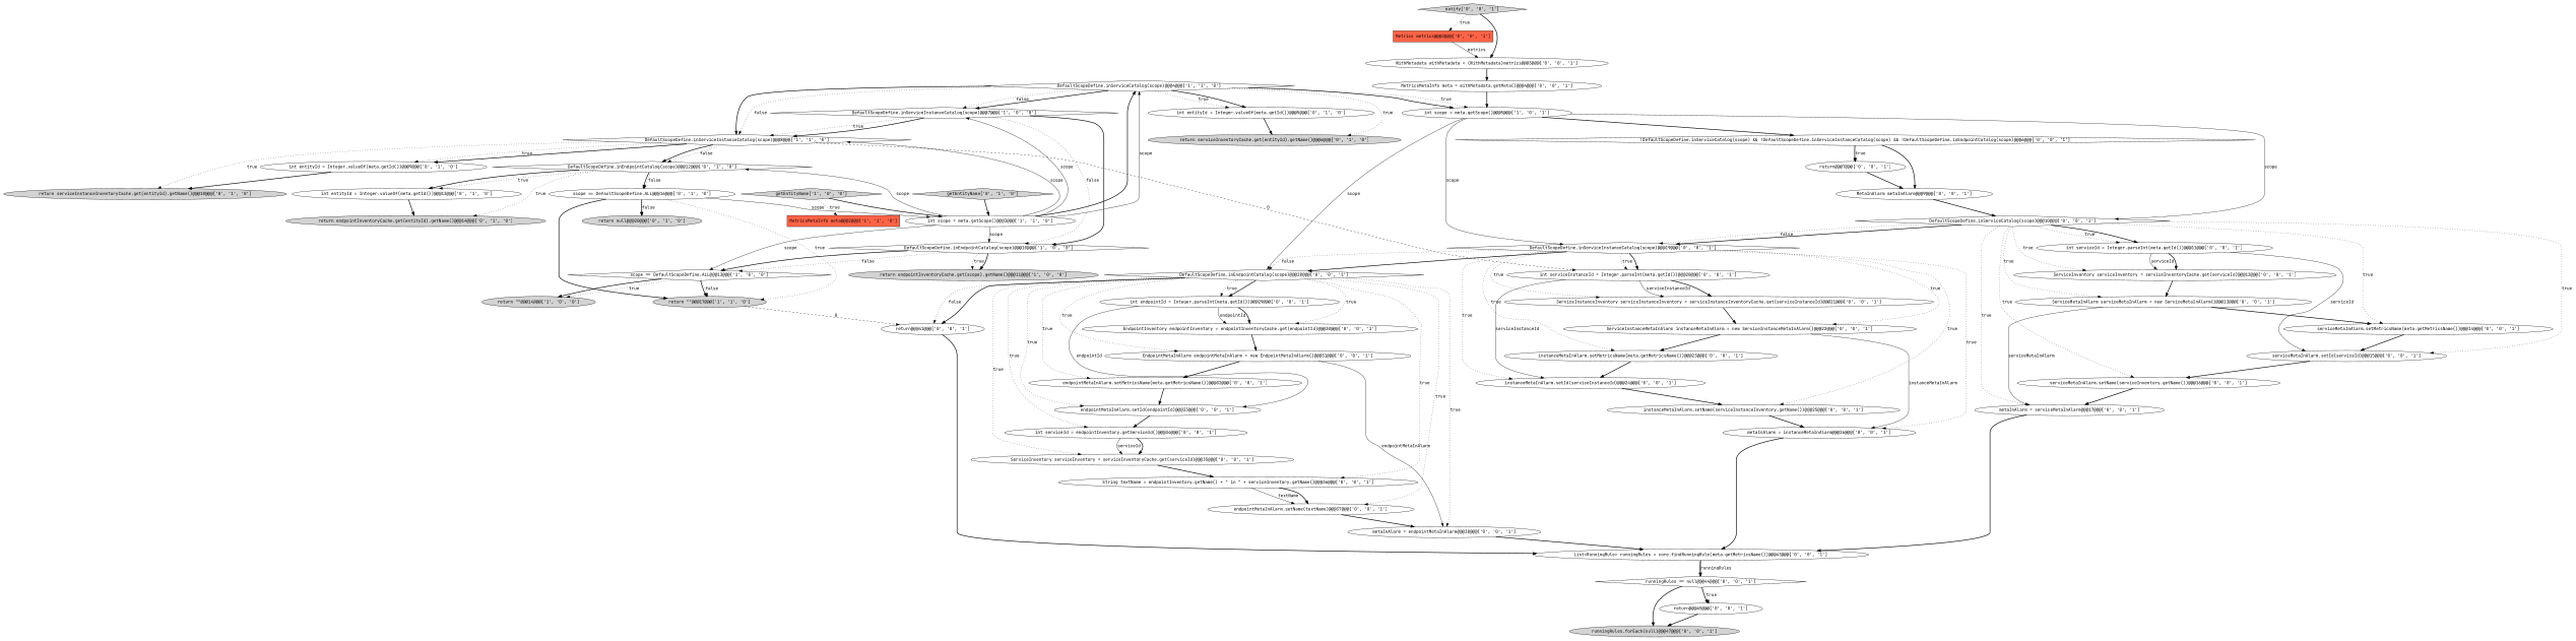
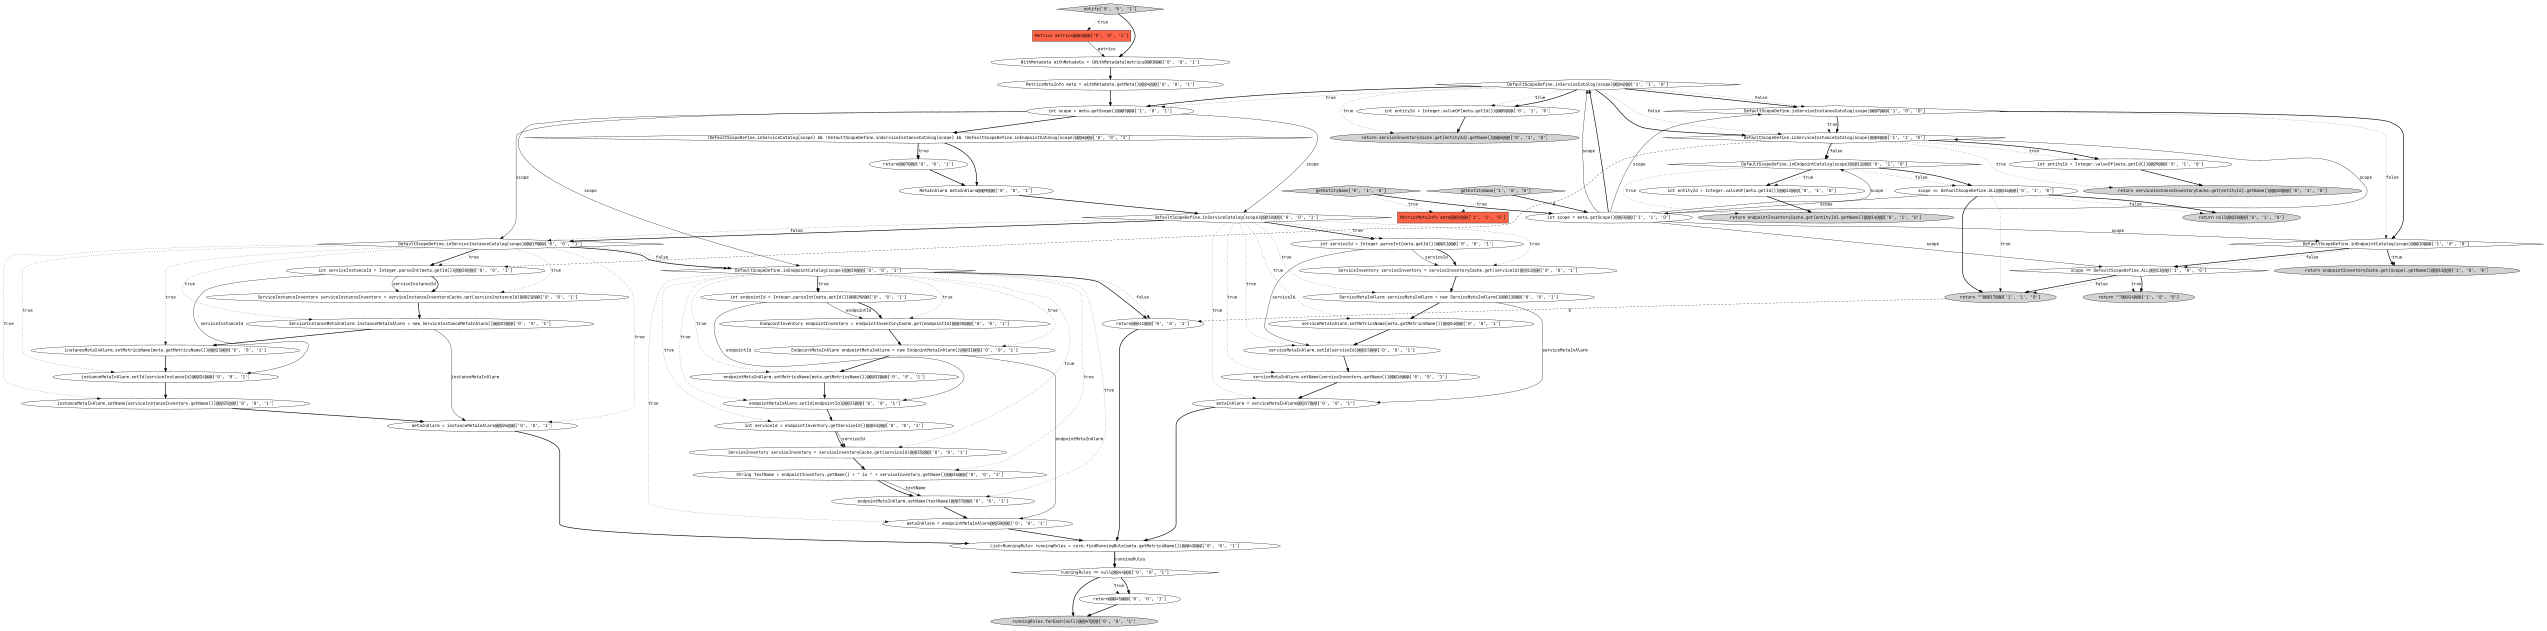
  digraph {
    fontname="JetBrains Mono"
    node [fillcolor=white fontname="JetBrains Mono" shape=ellipse style=filled]
    edge [fontname="JetBrains Mono" style=bold]
    n1 [label="DefaultScopeDefine.inServiceCatalog(scope)@@@4@@@['1', '1', '0']" shape=diamond]
    n2 [fillcolor=lightgray label="return serviceInventoryCache.get(entityId).getName()@@@6@@@['0', '1', '0']"]
    n3 [label="int scope = meta.getScope()@@@5@@@['1', '0', '1']"]
    n4 [label="int entityId = Integer.valueOf(meta.getId())@@@5@@@['0', '1', '0']"]
    n5 [label="DefaultScopeDefine.inServiceInstanceCatalog(scope)@@@7@@@['1', '0', '0']" shape=diamond]
    n6 [label="DefaultScopeDefine.inServiceInstanceCatalog(scope)@@@8@@@['1', '1', '0']" shape=diamond]
    n7 [label="!DefaultScopeDefine.inServiceCatalog(scope) && !DefaultScopeDefine.inServiceInstanceCatalog(scope) && !DefaultScopeDefine.inEndpointCatalog(scope)@@@6@@@['0', '0', '1']" shape=diamond]
    n8 [label="DefaultScopeDefine.inEndpointCatalog(scope)@@@28@@@['0', '0', '1']" shape=diamond]
    n9 [label="DefaultScopeDefine.inServiceInstanceCatalog(scope)@@@19@@@['0', '0', '1']" shape=diamond]
    n10 [label="DefaultScopeDefine.inServiceCatalog(scope)@@@10@@@['0', '0', '1']" shape=diamond]
    n11 [label="DefaultScopeDefine.inEndpointCatalog(scope)@@@10@@@['1', '0', '0']" shape=diamond]
    n12 [label="int entityId = Integer.valueOf(meta.getId())@@@9@@@['0', '1', '0']"]
    n13 [fillcolor=lightgray label="return serviceInstanceInventoryCache.get(entityId).getName()@@@10@@@['0', '1', '0']"]
    n14 [label="int serviceInstanceId = Integer.parseInt(meta.getId())@@@20@@@['0', '0', '1']"]
    n15 [label="DefaultScopeDefine.inEndpointCatalog(scope)@@@12@@@['0', '1', '0']" shape=diamond]
    n16 [label="instanceMetaInAlarm.setMetricsName(meta.getMetricsName())@@@23@@@['0', '0', '1']"]
    n17 [label="instanceMetaInAlarm.setId(serviceInstanceId)@@@24@@@['0', '0', '1']"]
    n18 [label="instanceMetaInAlarm.setName(serviceInstanceInventory.getName())@@@25@@@['0', '0', '1']"]
    n19 [label="EndpointMetaInAlarm endpointMetaInAlarm = new EndpointMetaInAlarm()@@@31@@@['0', '0', '1']"]
    n20 [label="metaInAlarm = endpointMetaInAlarm@@@38@@@['0', '0', '1']"]
    n21 [label="endpointMetaInAlarm.setMetricsName(meta.getMetricsName())@@@32@@@['0', '0', '1']"]
    n22 [label="List<RunningRule> runningRules = core.findRunningRule(meta.getMetricsName())@@@43@@@['0', '0', '1']"]
    n23 [label="endpointMetaInAlarm.setId(endpointId)@@@33@@@['0', '0', '1']"]
    n24 [fillcolor=lightgray label="getEntityName['1', '0', '0']" shape=diamond]
    n25 [label="int scope = meta.getScope()@@@3@@@['1', '1', '0']"]
    n26 [fillcolor=tomato label="MetricsMetaInfo meta@@@2@@@['1', '1', '0']" shape=box]
    n27 [label="scope == DefaultScopeDefine.ALL@@@13@@@['1', '0', '0']" shape=diamond]
    n28 [label="runningRules == null@@@44@@@['0', '0', '1']" shape=diamond]
    n29 [label="ServiceInventory serviceInventory = serviceInventoryCache.get(serviceId)@@@35@@@['0', '0', '1']"]
    n30 [label="String textName = endpointInventory.getName() + \" in \" + serviceInventory.getName()@@@36@@@['0', '0', '1']"]
    n31 [label="endpointMetaInAlarm.setName(textName)@@@37@@@['0', '0', '1']"]
    n32 [label="ServiceInstanceMetaInAlarm instanceMetaInAlarm = new ServiceInstanceMetaInAlarm()@@@22@@@['0', '0', '1']"]
    n33 [label="metaInAlarm = instanceMetaInAlarm@@@26@@@['0', '0', '1']"]
    n34 [label="int endpointId = Integer.parseInt(meta.getId())@@@29@@@['0', '0', '1']"]
    n35 [label="EndpointInventory endpointInventory = endpointInventoryCache.get(endpointId)@@@30@@@['0', '0', '1']"]
    n36 [label="int serviceId = endpointInventory.getServiceId()@@@34@@@['0', '0', '1']"]
    n37 [label="MetaInAlarm metaInAlarm@@@9@@@['0', '0', '1']"]
    n38 [label="return@@@7@@@['0', '0', '1']"]
    n39 [label="return@@@41@@@['0', '0', '1']"]
    n40 [label="ServiceInstanceInventory serviceInstanceInventory = serviceInstanceInventoryCache.get(serviceInstanceId)@@@21@@@['0', '0', '1']"]
    n41 [label="ServiceInventory serviceInventory = serviceInventoryCache.get(serviceId)@@@12@@@['0', '0', '1']"]
    n42 [label="ServiceMetaInAlarm serviceMetaInAlarm = new ServiceMetaInAlarm()@@@13@@@['0', '0', '1']"]
    n43 [label="serviceMetaInAlarm.setId(serviceId)@@@15@@@['0', '0', '1']"]
    n44 [label="serviceMetaInAlarm.setName(serviceInventory.getName())@@@16@@@['0', '0', '1']"]
    n45 [label="serviceMetaInAlarm.setMetricsName(meta.getMetricsName())@@@14@@@['0', '0', '1']"]
    n46 [label="metaInAlarm = serviceMetaInAlarm@@@17@@@['0', '0', '1']"]
    n47 [label="int serviceId = Integer.parseInt(meta.getId())@@@11@@@['0', '0', '1']"]
    n48 [fillcolor=lightgray label="return endpointInventoryCache.get(scope).getName()@@@11@@@['1', '0', '0']"]
    n49 [fillcolor=lightgray label="runningRules.forEach(null)@@@47@@@['0', '0', '1']"]
    n50 [label="return@@@45@@@['0', '0', '1']"]
    n51 [fillcolor=lightgray label="return \"\"@@@14@@@['1', '0', '0']"]
    n52 [fillcolor=lightgray label="return \"\"@@@17@@@['1', '1', '0']"]
    n53 [label="scope == DefaultScopeDefine.ALL@@@16@@@['0', '1', '0']"]
    n54 [fillcolor=lightgray label="return null@@@20@@@['0', '1', '0']"]
    n55 [fillcolor=lightgray label="return endpointInventoryCache.get(entityId).getName()@@@14@@@['0', '1', '0']"]
    n56 [label="int entityId = Integer.valueOf(meta.getId())@@@13@@@['0', '1', '0']"]
    n57 [label="WithMetadata withMetadata = (WithMetadata)metrics@@@3@@@['0', '0', '1']"]
    n58 [label="MetricsMetaInfo meta = withMetadata.getMeta()@@@4@@@['0', '0', '1']"]
    n59 [fillcolor=tomato label="Metrics metrics@@@2@@@['0', '0', '1']" shape=box]
    n60 [fillcolor=lightgray label="notify['0', '0', '1']" shape=diamond]
    n61 [fillcolor=lightgray label="getEntityName['0', '1', '0']" shape=diamond]
    n1 -> n2 [label=true style=dotted]
    n1 -> n3 [label=true style=dotted]
    n1 -> n3
    n1 -> n4 [label=true style=dotted]
    n1 -> n4
    n1 -> n5
    n1 -> n5 [label=false style=dotted]
    n1 -> n6
    n1 -> n6 [label=false style=dotted]
    n3 -> n7
    n3 -> n8 [label=scope style=solid]
    n3 -> n9 [label=scope style=solid]
    n3 -> n10 [label=scope style=solid]
    n4 -> n2
    n5 -> n6 [label=true style=dotted]
    n5 -> n6
    n5 -> n11
    n5 -> n11 [label=false style=dotted]
    n6 -> n12
    n6 -> n12 [label=true style=dotted]
    n6 -> n13 [label=true style=dotted]
    n6 -> n14 [label=0 style=dashed]
    n6 -> n15 [label=false style=dotted]
    n6 -> n15
    n7 -> n37
    n7 -> n38
    n7 -> n38 [label=true style=dotted]
    n8 -> n19 [label=true style=dotted]
    n8 -> n20 [label=true style=dotted]
    n8 -> n21 [label=true style=dotted]
    n8 -> n23 [label=true style=dotted]
    n8 -> n29 [label=true style=dotted]
    n8 -> n30 [label=true style=dotted]
    n8 -> n31 [label=true style=dotted]
    n8 -> n34
    n8 -> n34 [label=true style=dotted]
    n8 -> n35 [label=true style=dotted]
    n8 -> n36 [label=true style=dotted]
    n8 -> n39
    n8 -> n39 [label=false style=dotted]
    n9 -> n8 [label=false style=dotted]
    n9 -> n8
    n9 -> n14
    n9 -> n14 [label=true style=dotted]
    n9 -> n16 [label=true style=dotted]
    n9 -> n17 [label=true style=dotted]
    n9 -> n18 [label=true style=dotted]
    n9 -> n32 [label=true style=dotted]
    n9 -> n33 [label=true style=dotted]
    n9 -> n40 [label=true style=dotted]
    n10 -> n9
    n10 -> n9 [label=false style=dotted]
    n10 -> n41 [label=true style=dotted]
    n10 -> n42 [label=true style=dotted]
    n10 -> n43 [label=true style=dotted]
    n10 -> n44 [label=true style=dotted]
    n10 -> n45 [label=true style=dotted]
    n10 -> n46 [label=true style=dotted]
    n10 -> n47
    n10 -> n47 [label=true style=dotted]
    n11 -> n27
    n11 -> n27 [label=false style=dotted]
    n11 -> n48 [label=true style=dotted]
    n11 -> n48
    n12 -> n13
    n14 -> n17 [label=serviceInstanceId style=solid]
    n14 -> n40
    n14 -> n40 [label=serviceInstanceId style=solid]
    n15 -> n53
    n15 -> n53 [label=false style=dotted]
    n15 -> n55 [label=true style=dotted]
    n15 -> n56
    n15 -> n56 [label=true style=dotted]
    n16 -> n17
    n17 -> n18
    n18 -> n33
    n19 -> n20 [label=endpointMetaInAlarm style=solid]
    n19 -> n21
    n20 -> n22
    n21 -> n23
    n22 -> n28
    n22 -> n28 [label=runningRules style=solid]
    n23 -> n36
    n24 -> n25
    n24 -> n26 [label=true style=dotted]
    n25 -> n1 [label=scope style=solid]
    n25 -> n1
    n25 -> n5 [label=scope style=solid]
    n25 -> n6 [label=scope style=solid]
    n25 -> n11 [label=scope style=solid]
    n25 -> n15 [label=scope style=solid]
    n25 -> n27 [label=scope style=solid]
    n27 -> n51 [label=true style=dotted]
    n27 -> n51
    n27 -> n52
    n27 -> n52 [label=false style=dotted]
    n28 -> n49
    n28 -> n50
    n28 -> n50 [label=true style=dotted]
    n29 -> n30
    n30 -> n31 [label=textName style=solid]
    n30 -> n31
    n31 -> n20
    n32 -> n16
    n32 -> n33 [label=instanceMetaInAlarm style=solid]
    n33 -> n22
    n34 -> n23 [label=endpointId style=solid]
    n34 -> n35 [label=endpointId style=solid]
    n34 -> n35
    n35 -> n19
    n36 -> n29
    n36 -> n29 [label=serviceId style=solid]
    n37 -> n10
    n38 -> n37
    n39 -> n22
    n40 -> n32
    n41 -> n42
    n42 -> n45
    n42 -> n46 [label=serviceMetaInAlarm style=solid]
    n43 -> n44
    n44 -> n46
    n45 -> n43
    n46 -> n22
    n47 -> n41 [label=serviceId style=solid]
    n47 -> n41
    n47 -> n43 [label=serviceId style=solid]
    n50 -> n49
    n52 -> n39 [label=0 style=dashed]
    n53 -> n25 [label=scope style=solid]
    n53 -> n52
    n53 -> n52 [label=true style=dotted]
    n53 -> n54 [label=false style=dotted]
    n53 -> n54
    n56 -> n55
    n57 -> n58
    n58 -> n3
    n59 -> n57 [label=metrics style=solid]
    n60 -> n57
    n60 -> n59 [label=true style=dotted]
    n61 -> n25
+   n61 -> n26 [label=true style=dotted]
  }
